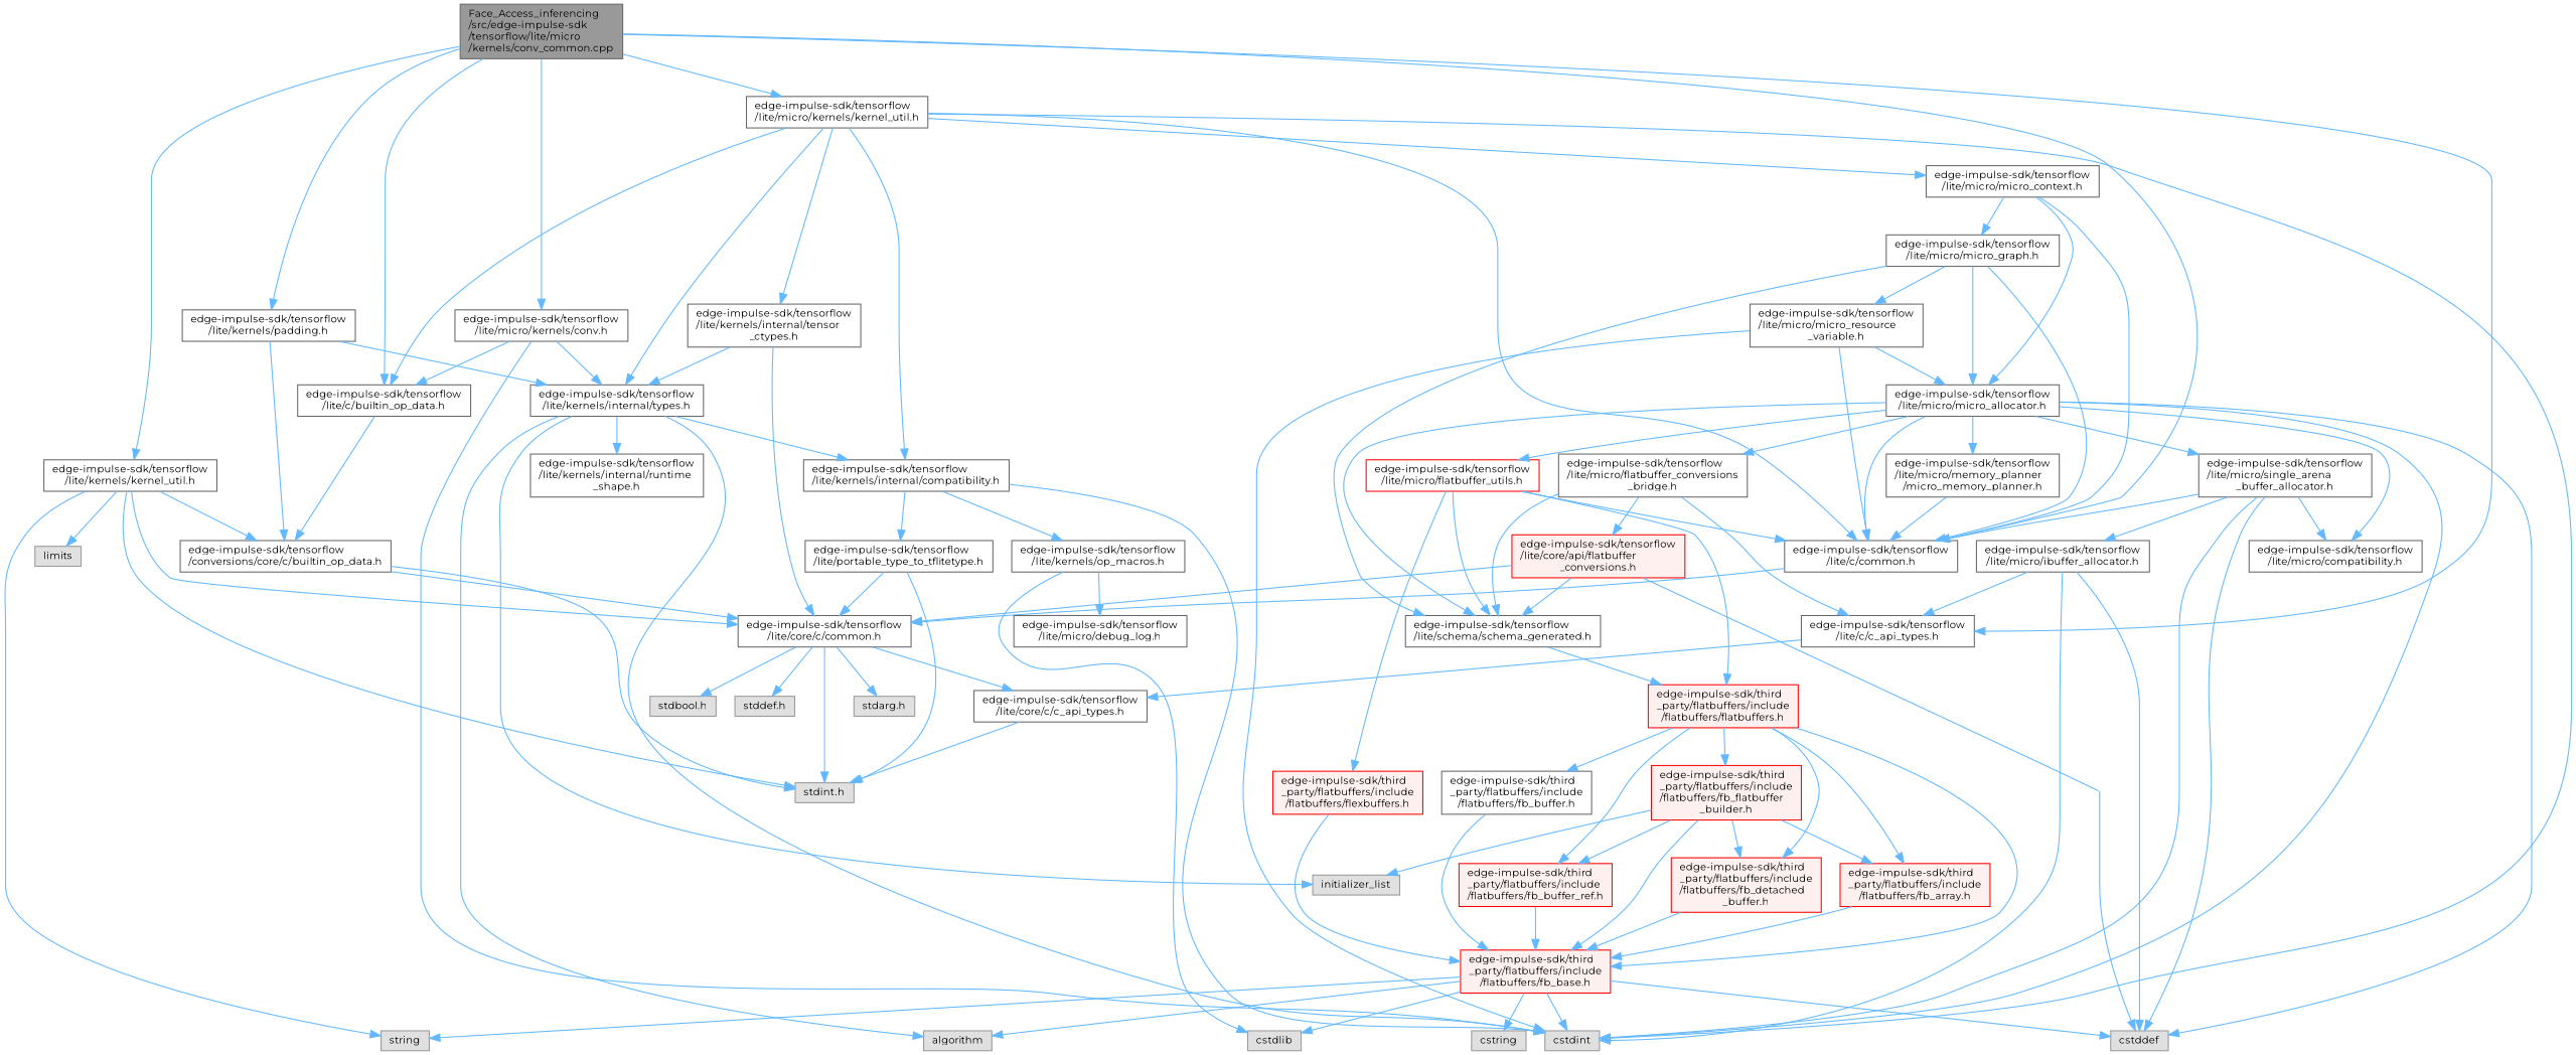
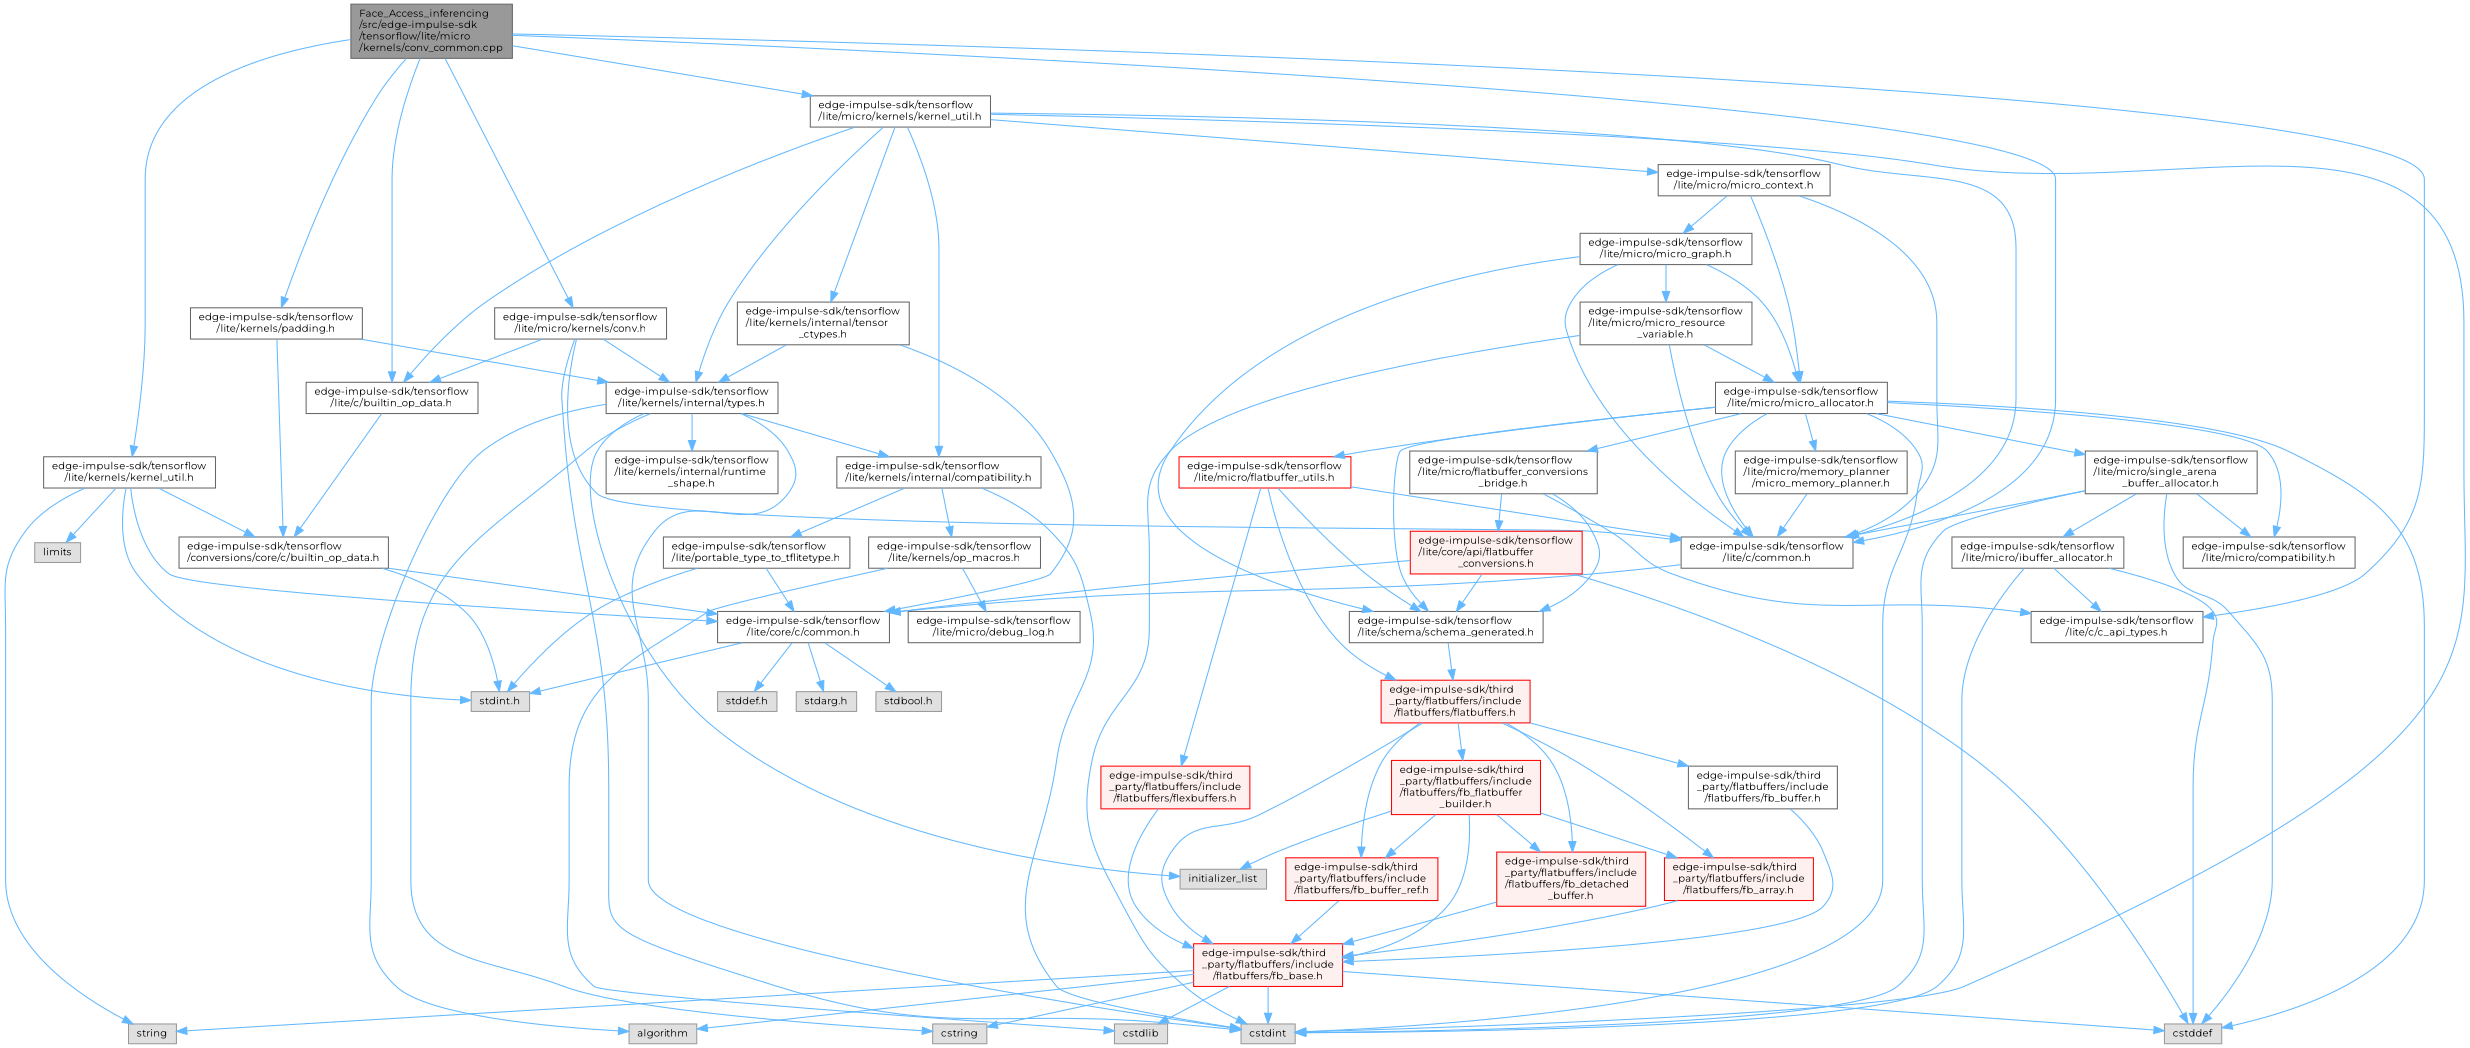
  digraph {
    fontname=Montserrat
    node [color=grey40 fillcolor=white fontname=Montserrat fontsize=10 shape=box style=filled]
    edge [color=steelblue1 fontname=Montserrat fontsize=10 labelfontname=Helvetica labelfontsize=10 style=solid]
    n1 [color=gray40 fillcolor=grey60 fontcolor=black height=0.2 label="Face_Access_inferencing\l/src/edge-impulse-sdk\l/tensorflow/lite/micro\l/kernels/conv_common.cpp" width=0.4]
    n2 [height=0.2 label="edge-impulse-sdk/tensorflow\l/lite/c/builtin_op_data.h" width=0.4]
    n3 [height=0.2 label="edge-impulse-sdk/tensorflow\l/lite/c/c_api_types.h" width=0.4]
    n4 [height=0.2 label="edge-impulse-sdk/tensorflow\l/lite/c/common.h" width=0.4]
    n5 [height=0.2 label="edge-impulse-sdk/tensorflow\l/lite/kernels/kernel_util.h" width=0.4]
    n6 [height=0.2 label="edge-impulse-sdk/tensorflow\l/lite/kernels/padding.h" width=0.4]
    n7 [height=0.2 label="edge-impulse-sdk/tensorflow\l/lite/micro/kernels/conv.h" width=0.4]
    n8 [height=0.2 label="edge-impulse-sdk/tensorflow\l/lite/micro/kernels/kernel_util.h" width=0.4]
    n9 [height=0.2 label="edge-impulse-sdk/tensorflow\l/conversions/core/c/builtin_op_data.h" width=0.4]
-   n10 [height=0.2 label="edge-impulse-sdk/tensorflow\l/lite/core/c/c_api_types.h" width=0.4]
    n11 [height=0.2 label="edge-impulse-sdk/tensorflow\l/lite/core/c/common.h" width=0.4]
    n12 [color=grey60 fillcolor="#E0E0E0" height=0.2 label="stdint.h" width=0.4]
    n13 [color=grey60 fillcolor="#E0E0E0" height=0.2 label=limits width=0.4]
    n14 [color=grey60 fillcolor="#E0E0E0" height=0.2 label=string width=0.4]
    n15 [height=0.2 label="edge-impulse-sdk/tensorflow\l/lite/kernels/internal/types.h" width=0.4]
    n16 [color=grey60 fillcolor="#E0E0E0" height=0.2 label=cstdint width=0.4]
    n17 [height=0.2 label="edge-impulse-sdk/tensorflow\l/lite/kernels/internal/compatibility.h" width=0.4]
    n18 [height=0.2 label="edge-impulse-sdk/tensorflow\l/lite/kernels/internal/tensor\l_ctypes.h" width=0.4]
    n19 [height=0.2 label="edge-impulse-sdk/tensorflow\l/lite/micro/micro_context.h" width=0.4]
    n20 [color=grey60 fillcolor="#E0E0E0" height=0.2 label="stdarg.h" width=0.4]
    n21 [color=grey60 fillcolor="#E0E0E0" height=0.2 label="stdbool.h" width=0.4]
    n22 [color=grey60 fillcolor="#E0E0E0" height=0.2 label="stddef.h" width=0.4]
    n23 [color=grey60 fillcolor="#E0E0E0" height=0.2 label=algorithm width=0.4]
    n24 [color=grey60 fillcolor="#E0E0E0" height=0.2 label=cstring width=0.4]
    n25 [color=grey60 fillcolor="#E0E0E0" height=0.2 label=initializer_list width=0.4]
    n26 [height=0.2 label="edge-impulse-sdk/tensorflow\l/lite/kernels/internal/runtime\l_shape.h" width=0.4]
    n27 [height=0.2 label="edge-impulse-sdk/tensorflow\l/lite/portable_type_to_tflitetype.h" width=0.4]
    n28 [height=0.2 label="edge-impulse-sdk/tensorflow\l/lite/kernels/op_macros.h" width=0.4]
    n29 [height=0.2 label="edge-impulse-sdk/tensorflow\l/lite/micro/debug_log.h" width=0.4]
    n30 [color=grey60 fillcolor="#E0E0E0" height=0.2 label=cstdlib width=0.4]
    n31 [height=0.2 label="edge-impulse-sdk/tensorflow\l/lite/micro/micro_allocator.h" width=0.4]
    n32 [height=0.2 label="edge-impulse-sdk/tensorflow\l/lite/micro/micro_graph.h" width=0.4]
    n33 [color=grey60 fillcolor="#E0E0E0" height=0.2 label=cstddef width=0.4]
    n34 [height=0.2 label="edge-impulse-sdk/tensorflow\l/lite/micro/single_arena\l_buffer_allocator.h" width=0.4]
    n35 [height=0.2 label="edge-impulse-sdk/tensorflow\l/lite/micro/compatibility.h" width=0.4]
    n36 [color=red height=0.2 label="edge-impulse-sdk/tensorflow\l/lite/micro/flatbuffer_utils.h" width=0.4]
    n37 [height=0.2 label="edge-impulse-sdk/tensorflow\l/lite/schema/schema_generated.h" width=0.4]
    n38 [height=0.2 label="edge-impulse-sdk/tensorflow\l/lite/micro/memory_planner\l/micro_memory_planner.h" width=0.4]
    n39 [height=0.2 label="edge-impulse-sdk/tensorflow\l/lite/micro/flatbuffer_conversions\l_bridge.h" width=0.4]
    n40 [height=0.2 label="edge-impulse-sdk/tensorflow\l/lite/micro/micro_resource\l_variable.h" width=0.4]
    n41 [height=0.2 label="edge-impulse-sdk/tensorflow\l/lite/micro/ibuffer_allocator.h" width=0.4]
    n42 [color=red fillcolor="#FFF0F0" height=0.2 label="edge-impulse-sdk/third\l_party/flatbuffers/include\l/flatbuffers/flatbuffers.h" width=0.4]
    n43 [color=red fillcolor="#FFF0F0" height=0.2 label="edge-impulse-sdk/third\l_party/flatbuffers/include\l/flatbuffers/flexbuffers.h" width=0.4]
    n44 [color=red fillcolor="#FFF0F0" height=0.2 label="edge-impulse-sdk/tensorflow\l/lite/core/api/flatbuffer\l_conversions.h" width=0.4]
    n45 [color=red fillcolor="#FFF0F0" height=0.2 label="edge-impulse-sdk/third\l_party/flatbuffers/include\l/flatbuffers/fb_array.h" width=0.4]
    n46 [color=red fillcolor="#FFF0F0" height=0.2 label="edge-impulse-sdk/third\l_party/flatbuffers/include\l/flatbuffers/fb_base.h" width=0.4]
    n47 [height=0.2 label="edge-impulse-sdk/third\l_party/flatbuffers/include\l/flatbuffers/fb_buffer.h" width=0.4]
    n48 [color=red fillcolor="#FFF0F0" height=0.2 label="edge-impulse-sdk/third\l_party/flatbuffers/include\l/flatbuffers/fb_buffer_ref.h" width=0.4]
    n49 [color=red fillcolor="#FFF0F0" height=0.2 label="edge-impulse-sdk/third\l_party/flatbuffers/include\l/flatbuffers/fb_detached\l_buffer.h" width=0.4]
    n50 [color=red fillcolor="#FFF0F0" height=0.2 label="edge-impulse-sdk/third\l_party/flatbuffers/include\l/flatbuffers/fb_flatbuffer\l_builder.h" width=0.4]
    n1 -> n2
    n1 -> n3
    n1 -> n4
    n1 -> n5
    n1 -> n6
    n1 -> n7
    n1 -> n8
    n2 -> n9
-   n3 -> n10
    n4 -> n11
    n5 -> n9
    n5 -> n11
    n5 -> n12
    n5 -> n13
    n5 -> n14
    n6 -> n9
    n6 -> n15
    n7 -> n2
+   n7 -> n4
    n7 -> n15
    n7 -> n16
    n8 -> n2
    n8 -> n4
    n8 -> n15
    n8 -> n16
    n8 -> n17
    n8 -> n18
    n8 -> n19
    n9 -> n11
    n9 -> n12
-   n10 -> n12
-   n11 -> n10
    n11 -> n12
    n11 -> n20
    n11 -> n21
    n11 -> n22
    n15 -> n16
    n15 -> n17
    n15 -> n23
+   n15 -> n24
    n15 -> n25
    n15 -> n26
    n17 -> n16
    n17 -> n27
    n17 -> n28
    n18 -> n11
    n18 -> n15
    n19 -> n4
    n19 -> n31
    n19 -> n32
    n27 -> n11
    n27 -> n12
    n28 -> n29
    n28 -> n30
    n31 -> n4
    n31 -> n16
    n31 -> n33
    n31 -> n34
    n31 -> n35
    n31 -> n36
    n31 -> n37
    n31 -> n38
    n31 -> n39
    n32 -> n4
    n32 -> n31
    n32 -> n37
    n32 -> n40
    n34 -> n4
    n34 -> n16
    n34 -> n33
    n34 -> n35
    n34 -> n41
    n36 -> n4
    n36 -> n37
    n36 -> n42
    n36 -> n43
    n37 -> n42
    n38 -> n4
    n39 -> n3
    n39 -> n37
    n39 -> n44
    n40 -> n4
    n40 -> n16
    n40 -> n31
    n41 -> n3
    n41 -> n16
    n41 -> n33
    n42 -> n45
    n42 -> n46
    n42 -> n47
    n42 -> n48
    n42 -> n49
    n42 -> n50
    n43 -> n46
    n44 -> n11
    n44 -> n33
    n44 -> n37
    n45 -> n46
    n46 -> n14
    n46 -> n16
    n46 -> n23
    n46 -> n24
    n46 -> n30
    n46 -> n33
    n47 -> n46
    n48 -> n46
    n49 -> n46
    n50 -> n25
    n50 -> n45
    n50 -> n46
    n50 -> n48
    n50 -> n49
  }
